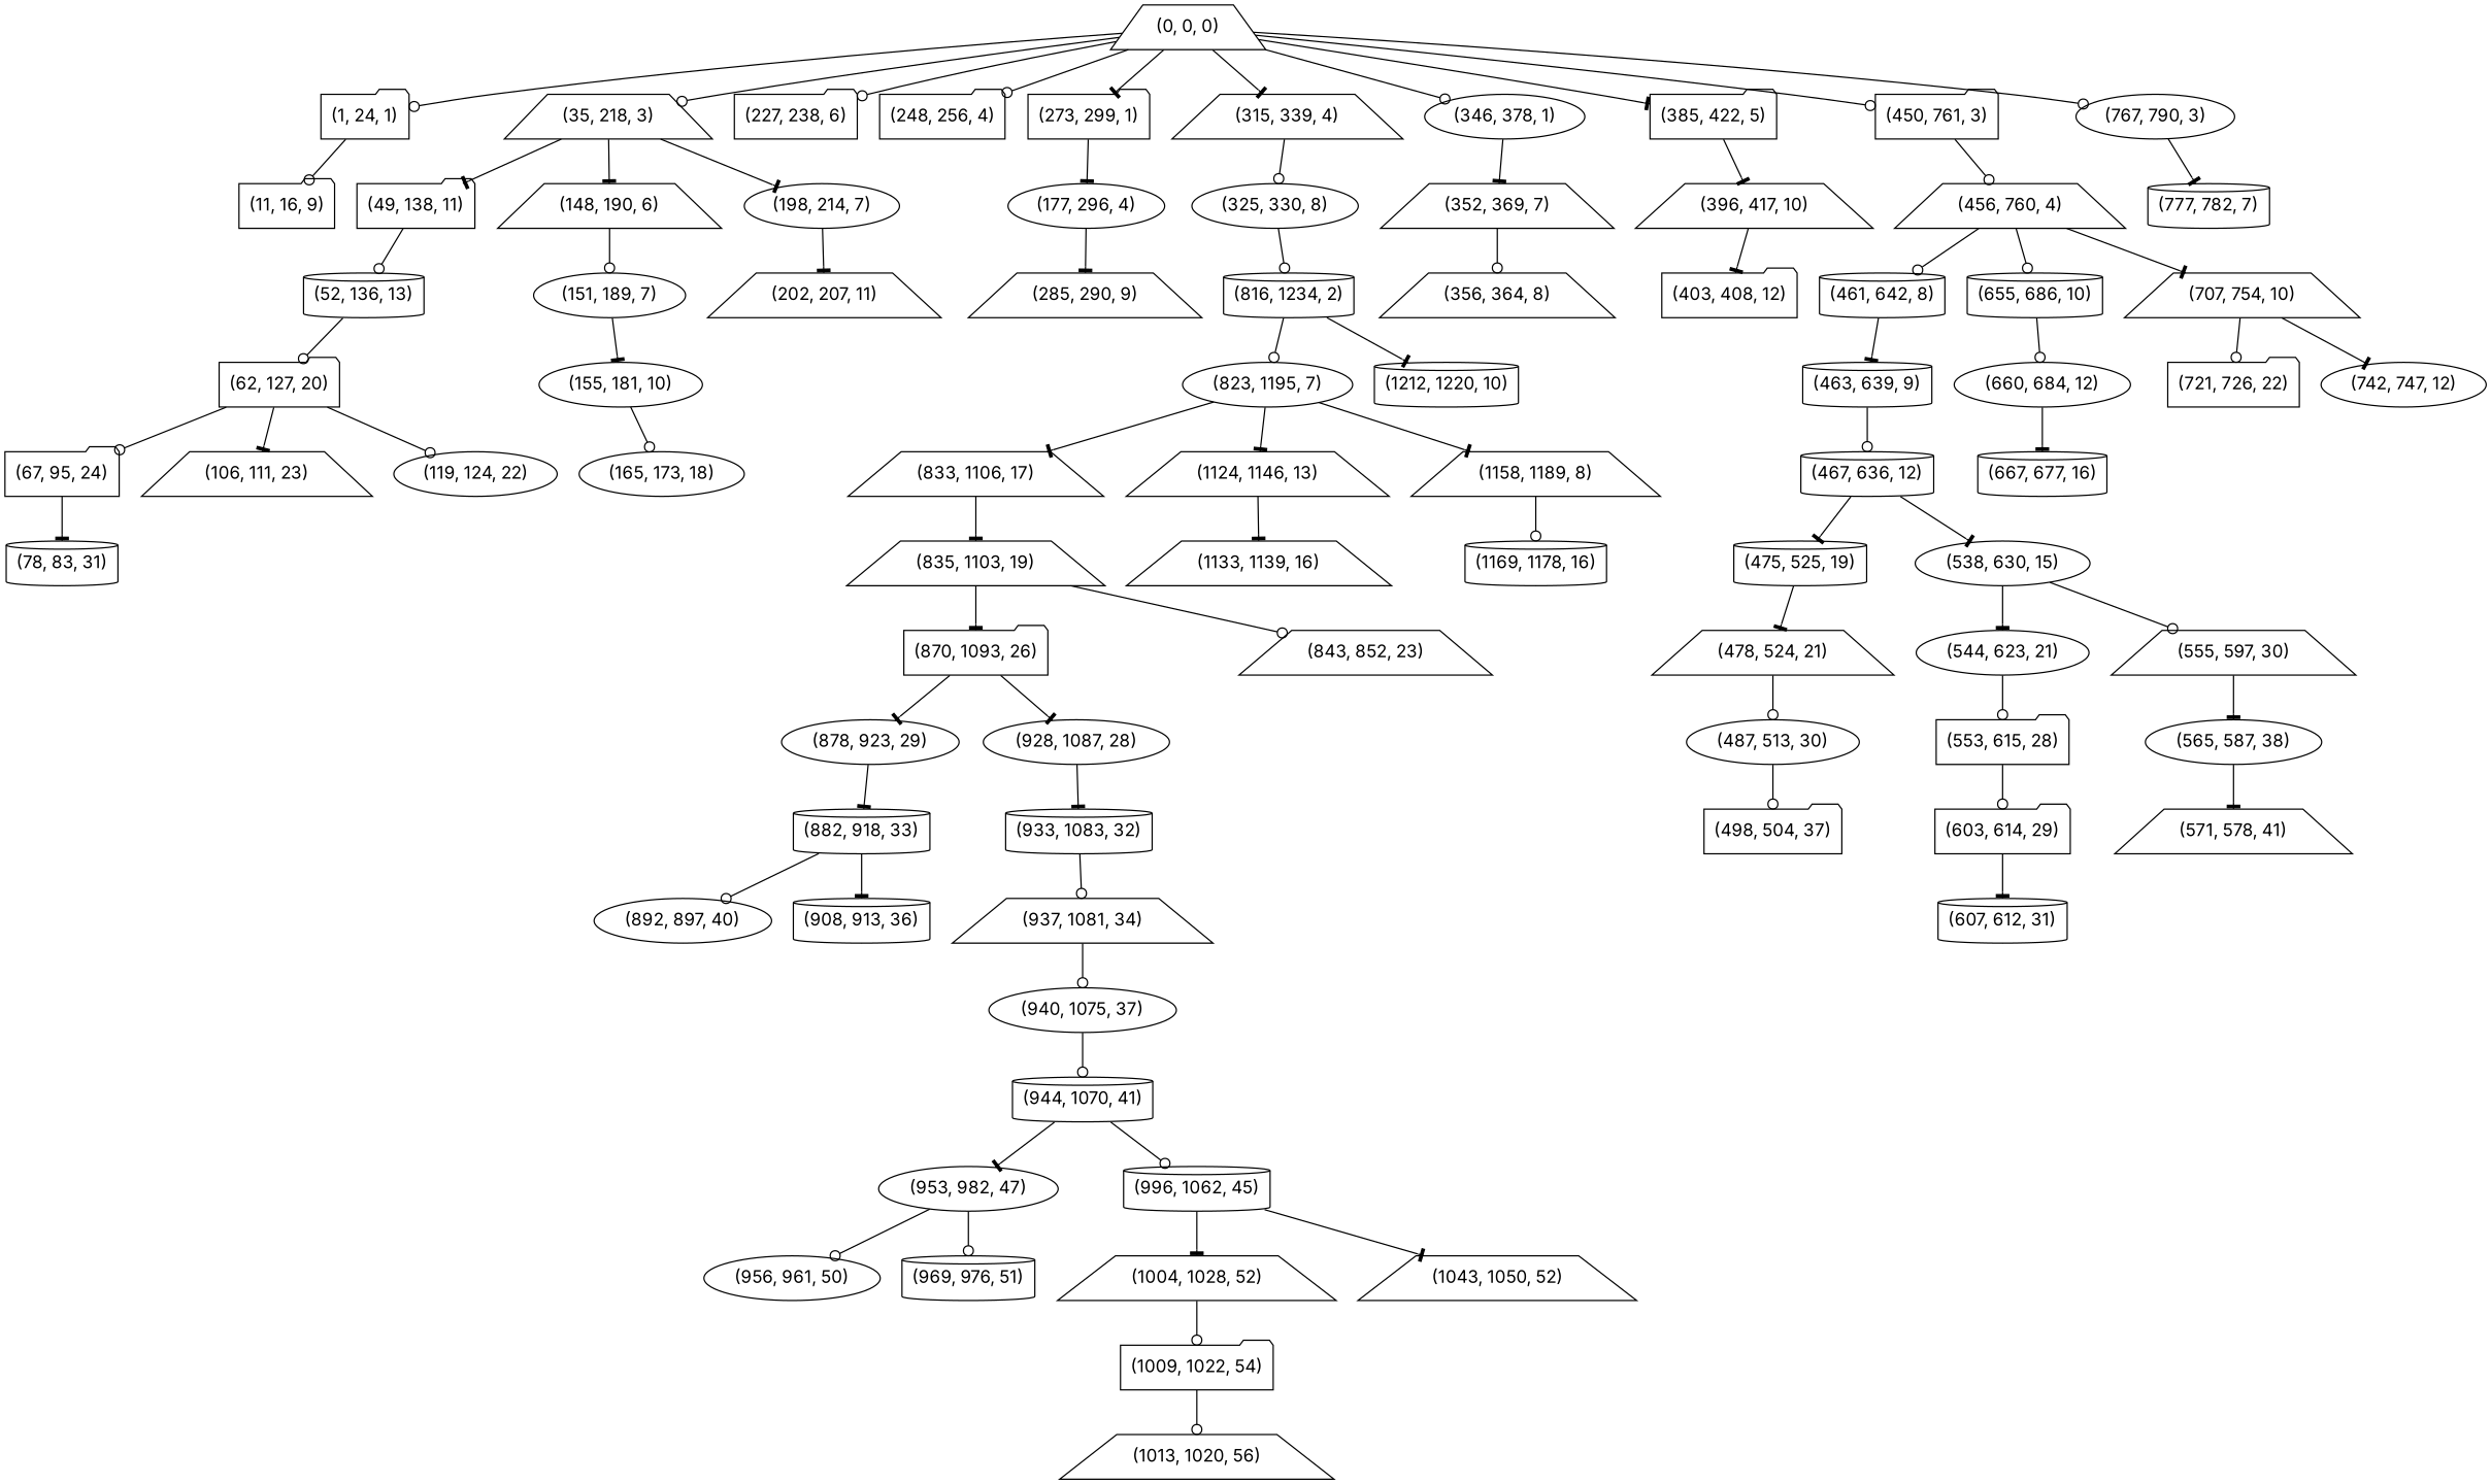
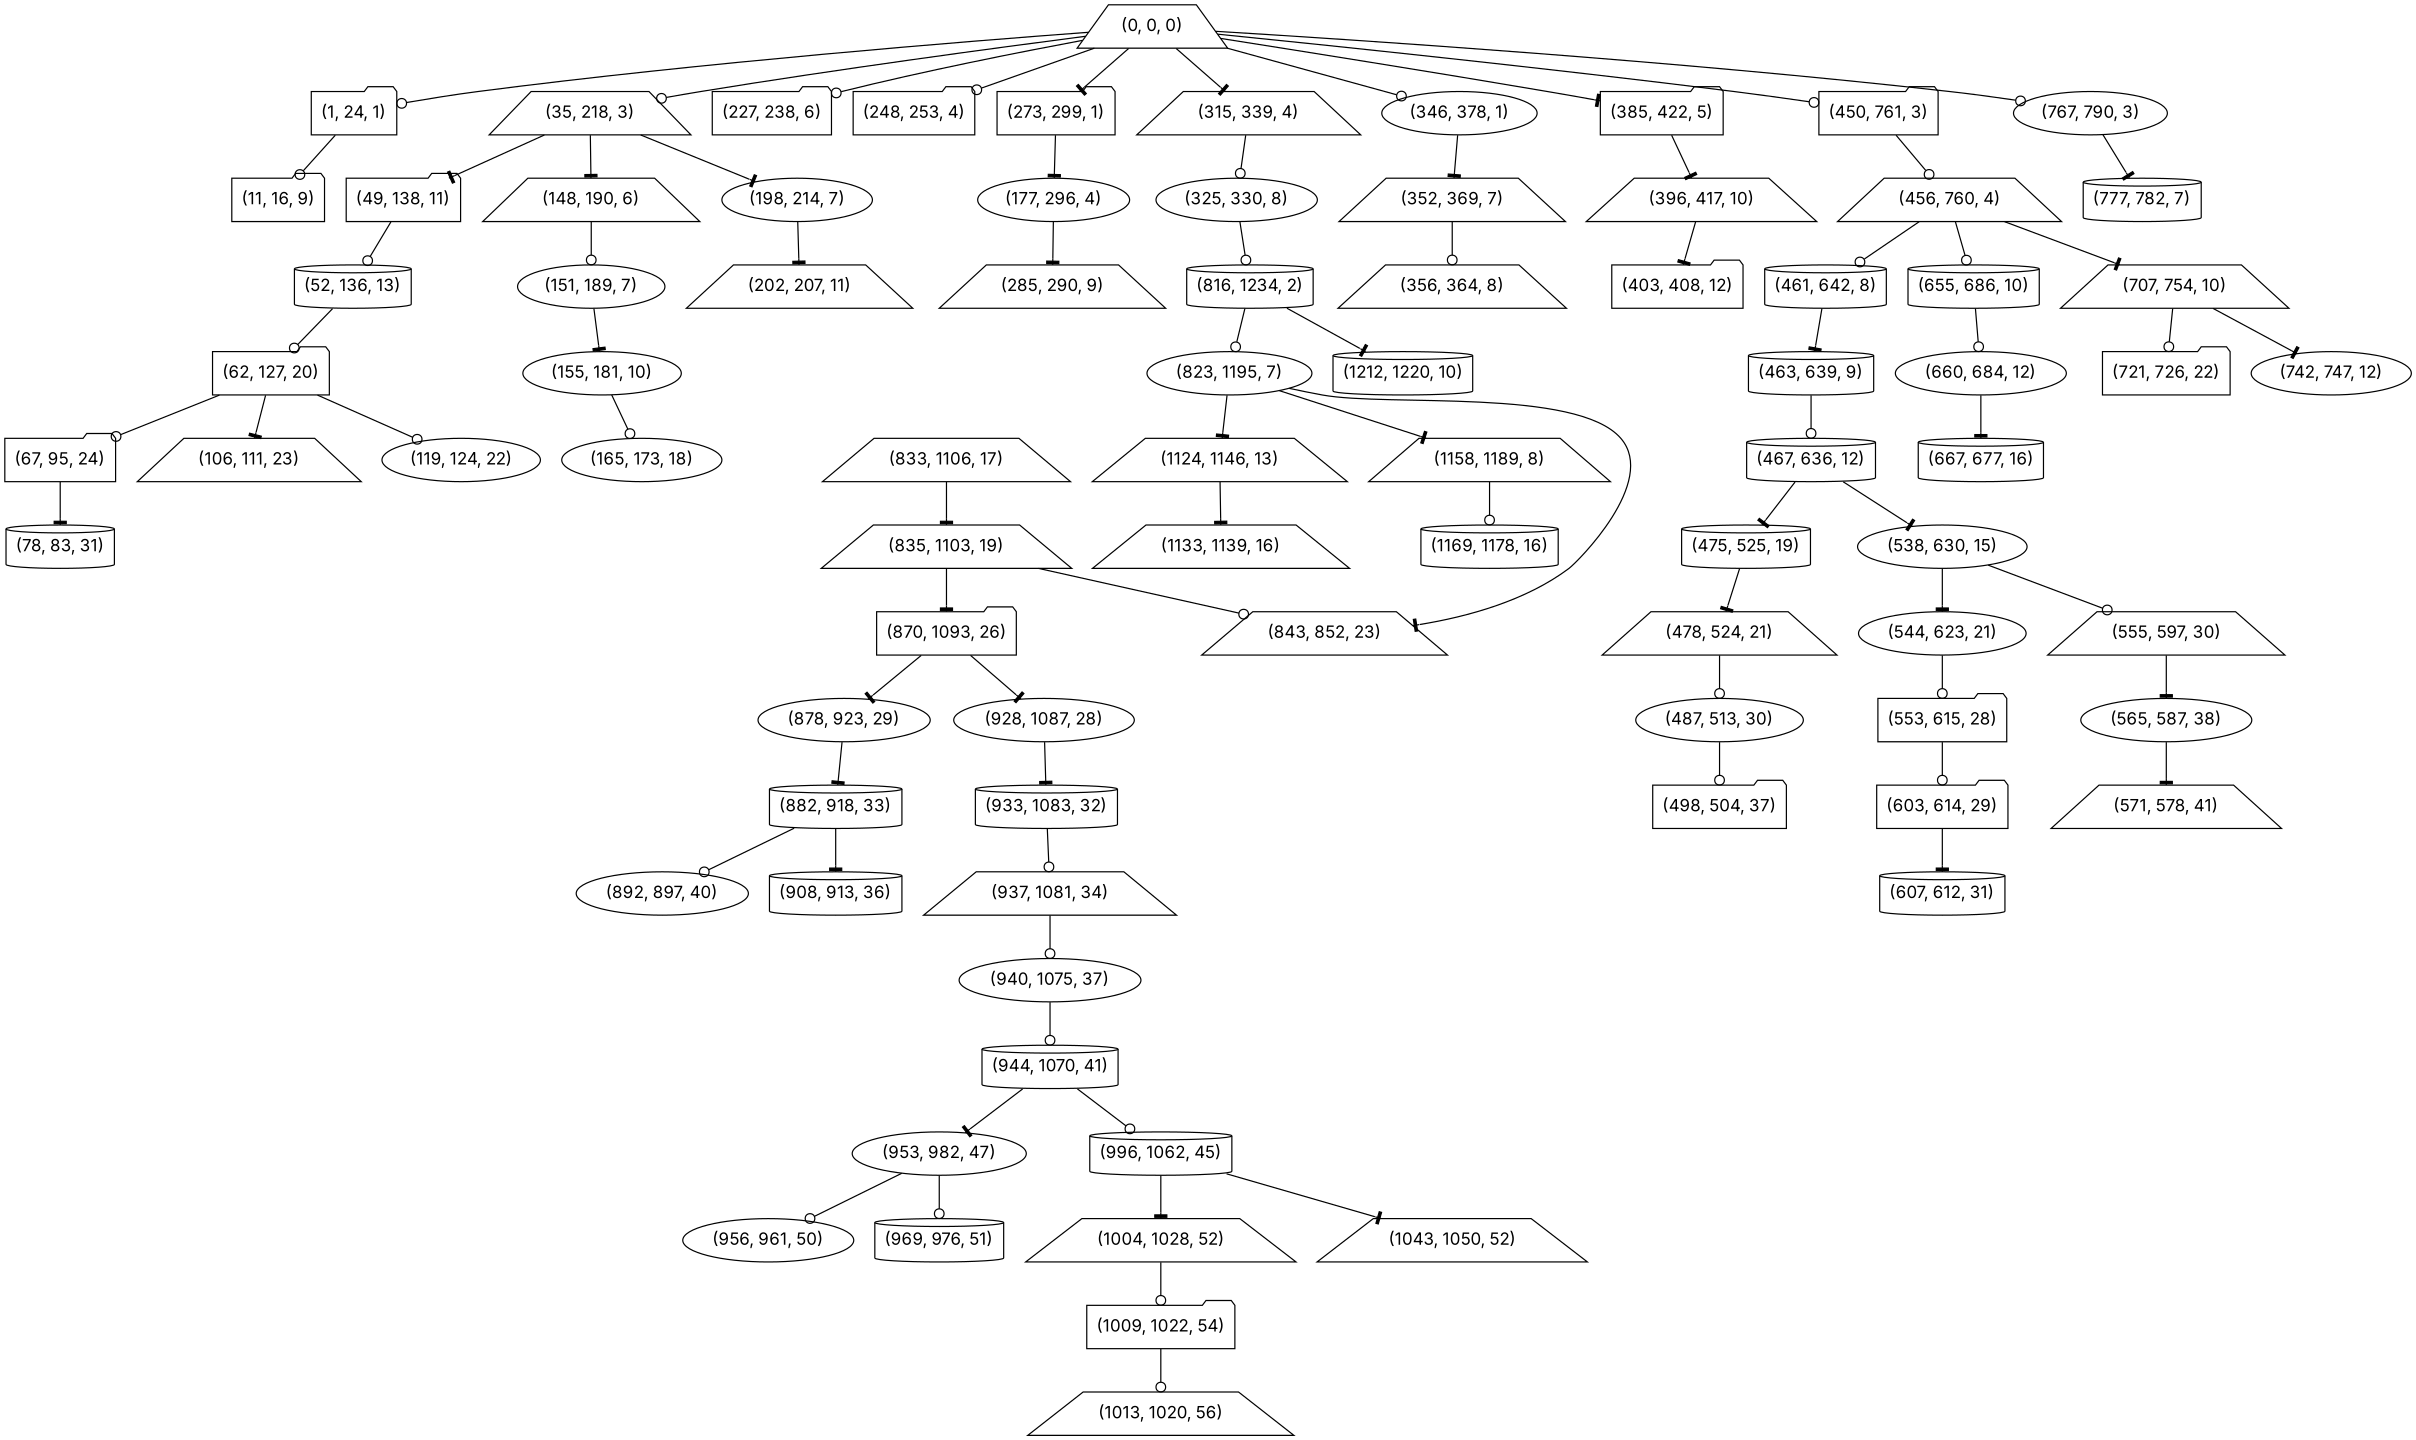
  digraph {
    fontname=Inter
    node [fontname=Inter shape=trapezium]
    edge [arrowhead=tee fontname=Inter]
    "(1, 24, 1)" [shape=folder]
    "(0, 0, 0)"
    "(35, 218, 3)"
    "(227, 238, 6)" [shape=folder]
-   "(248, 253, 4)" [shape=folder label="(248, 256, 4)"]
+   "(248, 253, 4)" [shape=folder]
    "(273, 299, 1)" [shape=folder]
    "(315, 339, 4)"
    "(346, 378, 1)" [shape=ellipse]
    "(385, 422, 5)" [shape=folder]
    "(450, 761, 3)" [shape=folder]
    "(767, 790, 3)" [shape=ellipse]
    "(11, 16, 9)" [shape=folder]
    "(49, 138, 11)" [shape=folder]
    "(148, 190, 6)"
    "(198, 214, 7)" [shape=ellipse]
    n16 [label="(177, 296, 4)" shape=ellipse]
    "(325, 330, 8)" [shape=ellipse]
    "(352, 369, 7)"
    "(396, 417, 10)"
    "(456, 760, 4)"
    "(777, 782, 7)" [shape=cylinder]
    "(816, 1234, 2)" [shape=cylinder]
    "(823, 1195, 7)" [shape=ellipse]
    "(1212, 1220, 10)" [shape=cylinder]
    "(52, 136, 13)" [shape=cylinder]
    "(151, 189, 7)" [shape=ellipse]
    "(202, 207, 11)"
    "(62, 127, 20)" [shape=folder]
    "(67, 95, 24)" [shape=folder]
    "(106, 111, 23)"
    "(119, 124, 22)" [shape=ellipse]
    "(78, 83, 31)" [shape=cylinder]
    "(155, 181, 10)" [shape=ellipse]
    "(165, 173, 18)" [shape=ellipse]
    "(285, 290, 9)"
    "(356, 364, 8)"
    "(403, 408, 12)" [shape=folder]
    "(461, 642, 8)" [shape=cylinder]
    "(655, 686, 10)" [shape=cylinder]
    "(707, 754, 10)"
    "(463, 639, 9)" [shape=cylinder]
    "(660, 684, 12)" [shape=ellipse]
    "(721, 726, 22)" [shape=folder]
    "(742, 747, 12)" [shape=ellipse]
    "(467, 636, 12)" [shape=cylinder]
    n46 [label="(475, 525, 19)" shape=cylinder]
    "(538, 630, 15)" [shape=ellipse]
    "(478, 524, 21)"
    "(544, 623, 21)" [shape=ellipse]
    "(555, 597, 30)"
    "(487, 513, 30)" [shape=ellipse]
    "(498, 504, 37)" [shape=folder]
    "(553, 615, 28)" [shape=folder]
    "(603, 614, 29)" [shape=folder]
    "(565, 587, 38)" [shape=ellipse]
    "(607, 612, 31)" [shape=cylinder]
    "(571, 578, 41)"
    "(667, 677, 16)" [shape=cylinder]
    "(833, 1106, 17)"
    "(1124, 1146, 13)"
    "(1158, 1189, 8)"
    "(835, 1103, 19)"
    "(1133, 1139, 16)"
    "(1169, 1178, 16)" [shape=cylinder]
    "(843, 852, 23)"
    "(870, 1093, 26)" [shape=folder]
    "(878, 923, 29)" [shape=ellipse]
    "(928, 1087, 28)" [shape=ellipse]
    "(882, 918, 33)" [shape=cylinder]
    "(933, 1083, 32)" [shape=cylinder]
    "(892, 897, 40)" [shape=ellipse]
    "(908, 913, 36)" [shape=cylinder]
    "(937, 1081, 34)"
    "(940, 1075, 37)" [shape=ellipse]
    "(944, 1070, 41)" [shape=cylinder]
    "(953, 982, 47)" [shape=ellipse]
    "(996, 1062, 45)" [shape=cylinder]
    "(956, 961, 50)" [shape=ellipse]
    "(969, 976, 51)" [shape=cylinder]
    "(1004, 1028, 52)"
    "(1043, 1050, 52)"
    "(1009, 1022, 54)" [shape=folder]
    "(1013, 1020, 56)"
    "(1, 24, 1)" -> "(11, 16, 9)" [arrowhead=odot]
    "(0, 0, 0)" -> "(1, 24, 1)" [arrowhead=odot]
    "(0, 0, 0)" -> "(35, 218, 3)" [arrowhead=odot]
    "(0, 0, 0)" -> "(227, 238, 6)" [arrowhead=odot]
    "(0, 0, 0)" -> "(248, 253, 4)" [arrowhead=odot]
    "(0, 0, 0)" -> "(273, 299, 1)"
    "(0, 0, 0)" -> "(315, 339, 4)"
    "(0, 0, 0)" -> "(346, 378, 1)" [arrowhead=odot]
    "(0, 0, 0)" -> "(385, 422, 5)"
    "(0, 0, 0)" -> "(450, 761, 3)" [arrowhead=odot]
    "(0, 0, 0)" -> "(767, 790, 3)" [arrowhead=odot]
    "(35, 218, 3)" -> "(49, 138, 11)"
    "(35, 218, 3)" -> "(148, 190, 6)"
    "(35, 218, 3)" -> "(198, 214, 7)"
    "(273, 299, 1)" -> n16
    "(315, 339, 4)" -> "(325, 330, 8)" [arrowhead=odot]
    "(346, 378, 1)" -> "(352, 369, 7)"
    "(385, 422, 5)" -> "(396, 417, 10)"
    "(450, 761, 3)" -> "(456, 760, 4)" [arrowhead=odot]
    "(767, 790, 3)" -> "(777, 782, 7)"
    "(49, 138, 11)" -> "(52, 136, 13)" [arrowhead=odot]
    "(148, 190, 6)" -> "(151, 189, 7)" [arrowhead=odot]
    "(198, 214, 7)" -> "(202, 207, 11)"
    n16 -> "(285, 290, 9)"
    "(325, 330, 8)" -> "(816, 1234, 2)" [arrowhead=odot]
    "(352, 369, 7)" -> "(356, 364, 8)" [arrowhead=odot]
    "(396, 417, 10)" -> "(403, 408, 12)"
    "(456, 760, 4)" -> "(461, 642, 8)" [arrowhead=odot]
    "(456, 760, 4)" -> "(655, 686, 10)" [arrowhead=odot]
    "(456, 760, 4)" -> "(707, 754, 10)"
    "(816, 1234, 2)" -> "(823, 1195, 7)" [arrowhead=odot]
    "(816, 1234, 2)" -> "(1212, 1220, 10)"
-   "(823, 1195, 7)" -> "(833, 1106, 17)"
+   "(823, 1195, 7)" -> "(843, 852, 23)"
    "(823, 1195, 7)" -> "(1124, 1146, 13)"
    "(823, 1195, 7)" -> "(1158, 1189, 8)"
    "(52, 136, 13)" -> "(62, 127, 20)" [arrowhead=odot]
    "(151, 189, 7)" -> "(155, 181, 10)"
    "(62, 127, 20)" -> "(67, 95, 24)" [arrowhead=odot]
    "(62, 127, 20)" -> "(106, 111, 23)"
    "(62, 127, 20)" -> "(119, 124, 22)" [arrowhead=odot]
    "(67, 95, 24)" -> "(78, 83, 31)"
    "(155, 181, 10)" -> "(165, 173, 18)" [arrowhead=odot]
    "(461, 642, 8)" -> "(463, 639, 9)"
    "(655, 686, 10)" -> "(660, 684, 12)" [arrowhead=odot]
    "(707, 754, 10)" -> "(721, 726, 22)" [arrowhead=odot]
    "(707, 754, 10)" -> "(742, 747, 12)"
    "(463, 639, 9)" -> "(467, 636, 12)" [arrowhead=odot]
    "(660, 684, 12)" -> "(667, 677, 16)"
    "(467, 636, 12)" -> n46
    "(467, 636, 12)" -> "(538, 630, 15)"
    n46 -> "(478, 524, 21)"
    "(538, 630, 15)" -> "(544, 623, 21)"
    "(538, 630, 15)" -> "(555, 597, 30)" [arrowhead=odot]
    "(478, 524, 21)" -> "(487, 513, 30)" [arrowhead=odot]
    "(544, 623, 21)" -> "(553, 615, 28)" [arrowhead=odot]
    "(555, 597, 30)" -> "(565, 587, 38)"
    "(487, 513, 30)" -> "(498, 504, 37)" [arrowhead=odot]
    "(553, 615, 28)" -> "(603, 614, 29)" [arrowhead=odot]
    "(603, 614, 29)" -> "(607, 612, 31)"
    "(565, 587, 38)" -> "(571, 578, 41)"
    "(833, 1106, 17)" -> "(835, 1103, 19)"
    "(1124, 1146, 13)" -> "(1133, 1139, 16)"
    "(1158, 1189, 8)" -> "(1169, 1178, 16)" [arrowhead=odot]
    "(835, 1103, 19)" -> "(843, 852, 23)" [arrowhead=odot]
    "(835, 1103, 19)" -> "(870, 1093, 26)"
    "(870, 1093, 26)" -> "(878, 923, 29)"
    "(870, 1093, 26)" -> "(928, 1087, 28)"
    "(878, 923, 29)" -> "(882, 918, 33)"
    "(928, 1087, 28)" -> "(933, 1083, 32)"
    "(882, 918, 33)" -> "(892, 897, 40)" [arrowhead=odot]
    "(882, 918, 33)" -> "(908, 913, 36)"
    "(933, 1083, 32)" -> "(937, 1081, 34)" [arrowhead=odot]
    "(937, 1081, 34)" -> "(940, 1075, 37)" [arrowhead=odot]
    "(940, 1075, 37)" -> "(944, 1070, 41)" [arrowhead=odot]
    "(944, 1070, 41)" -> "(953, 982, 47)"
    "(944, 1070, 41)" -> "(996, 1062, 45)" [arrowhead=odot]
    "(953, 982, 47)" -> "(956, 961, 50)" [arrowhead=odot]
    "(953, 982, 47)" -> "(969, 976, 51)" [arrowhead=odot]
    "(996, 1062, 45)" -> "(1004, 1028, 52)"
    "(996, 1062, 45)" -> "(1043, 1050, 52)"
    "(1004, 1028, 52)" -> "(1009, 1022, 54)" [arrowhead=odot]
    "(1009, 1022, 54)" -> "(1013, 1020, 56)" [arrowhead=odot]
  }
